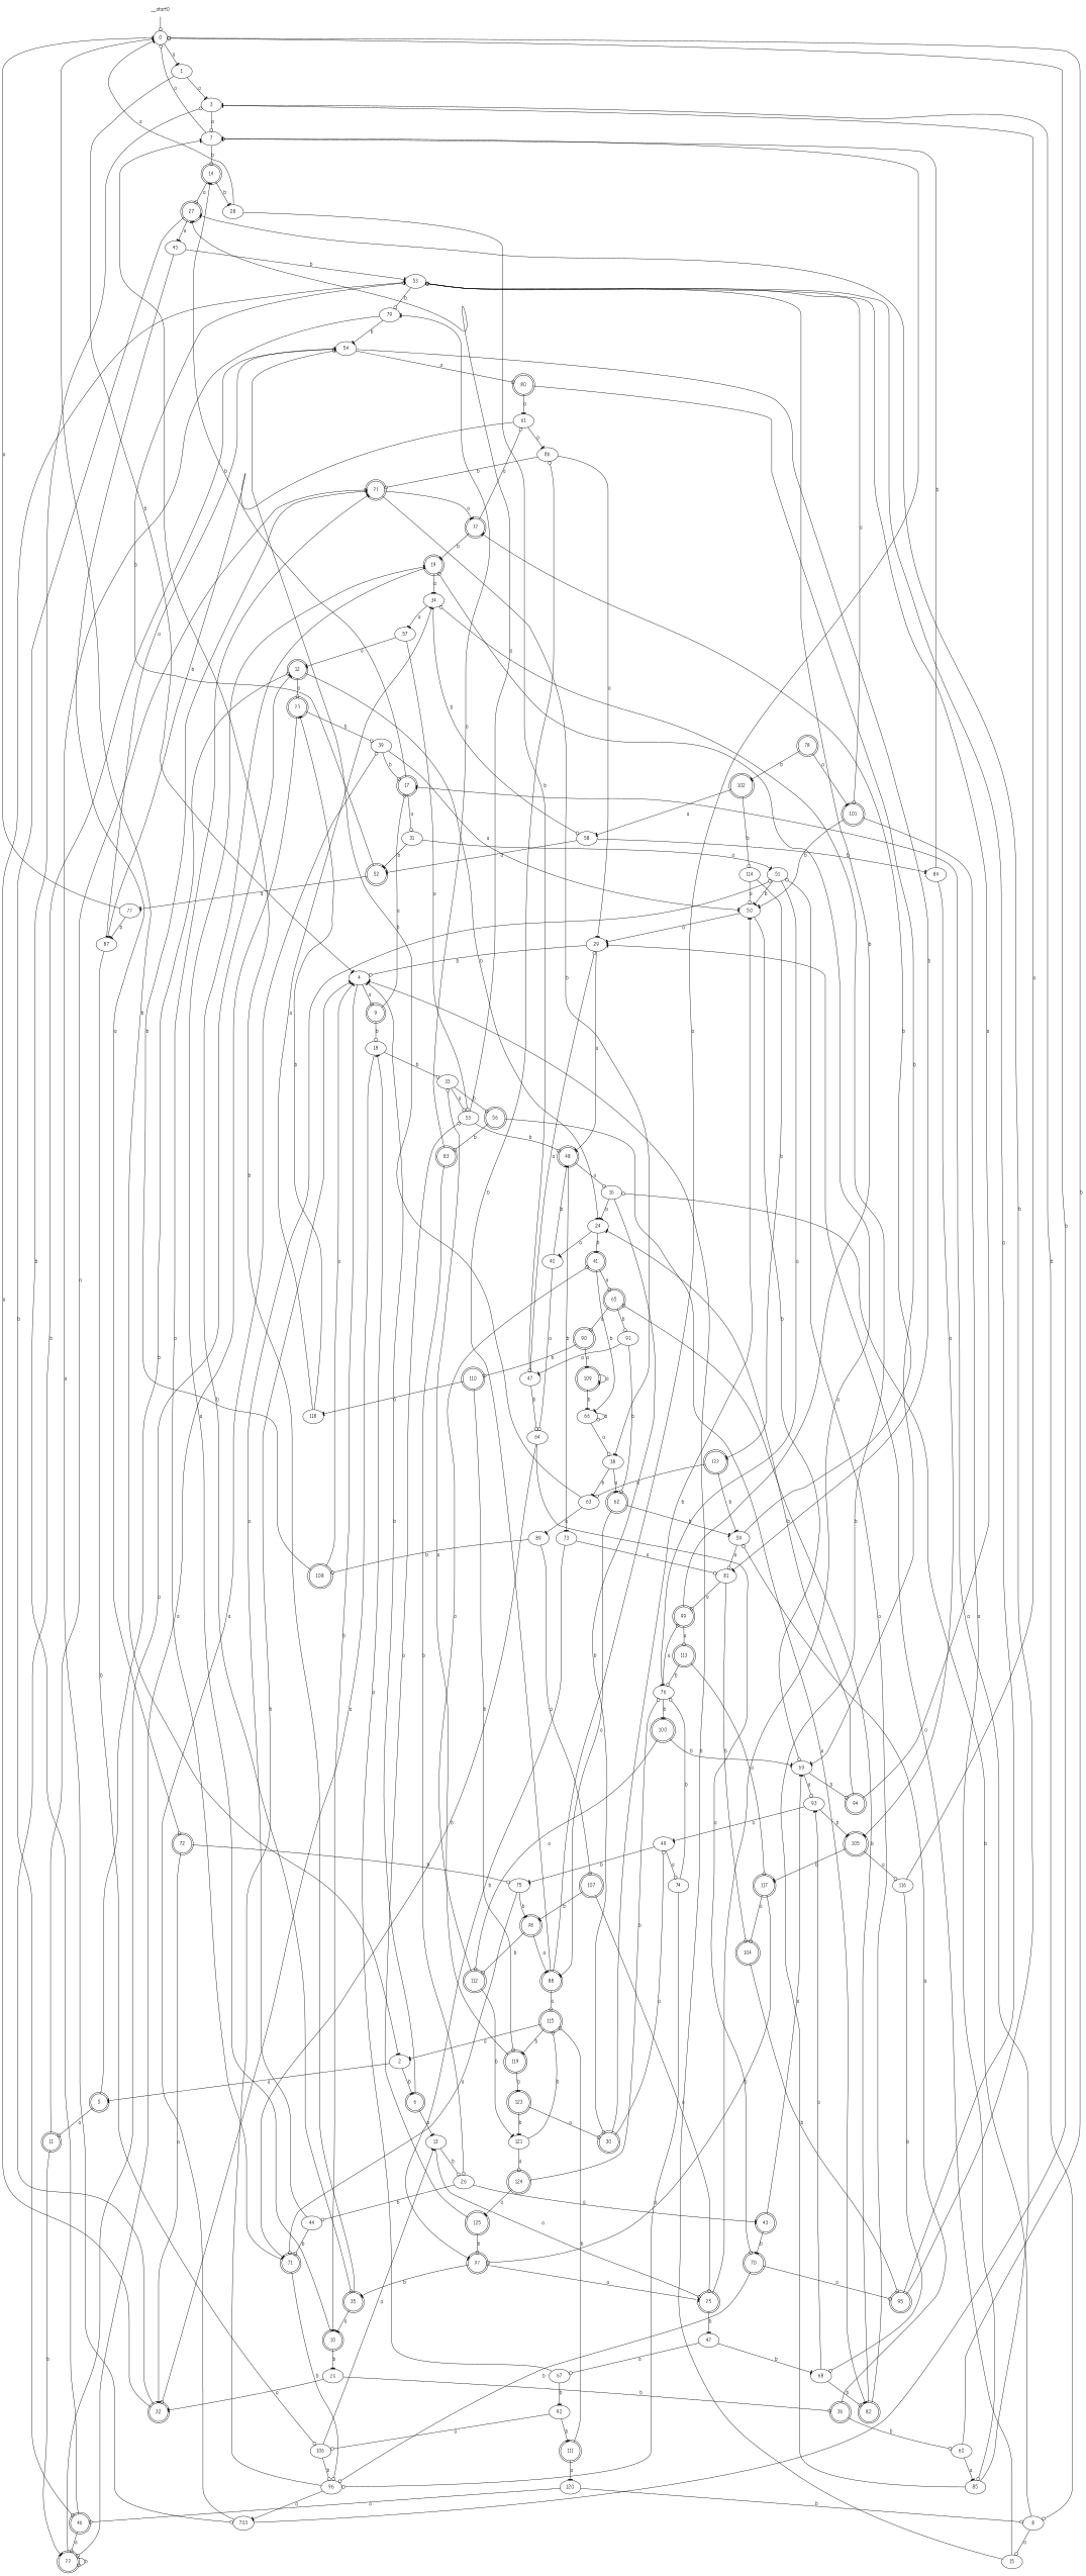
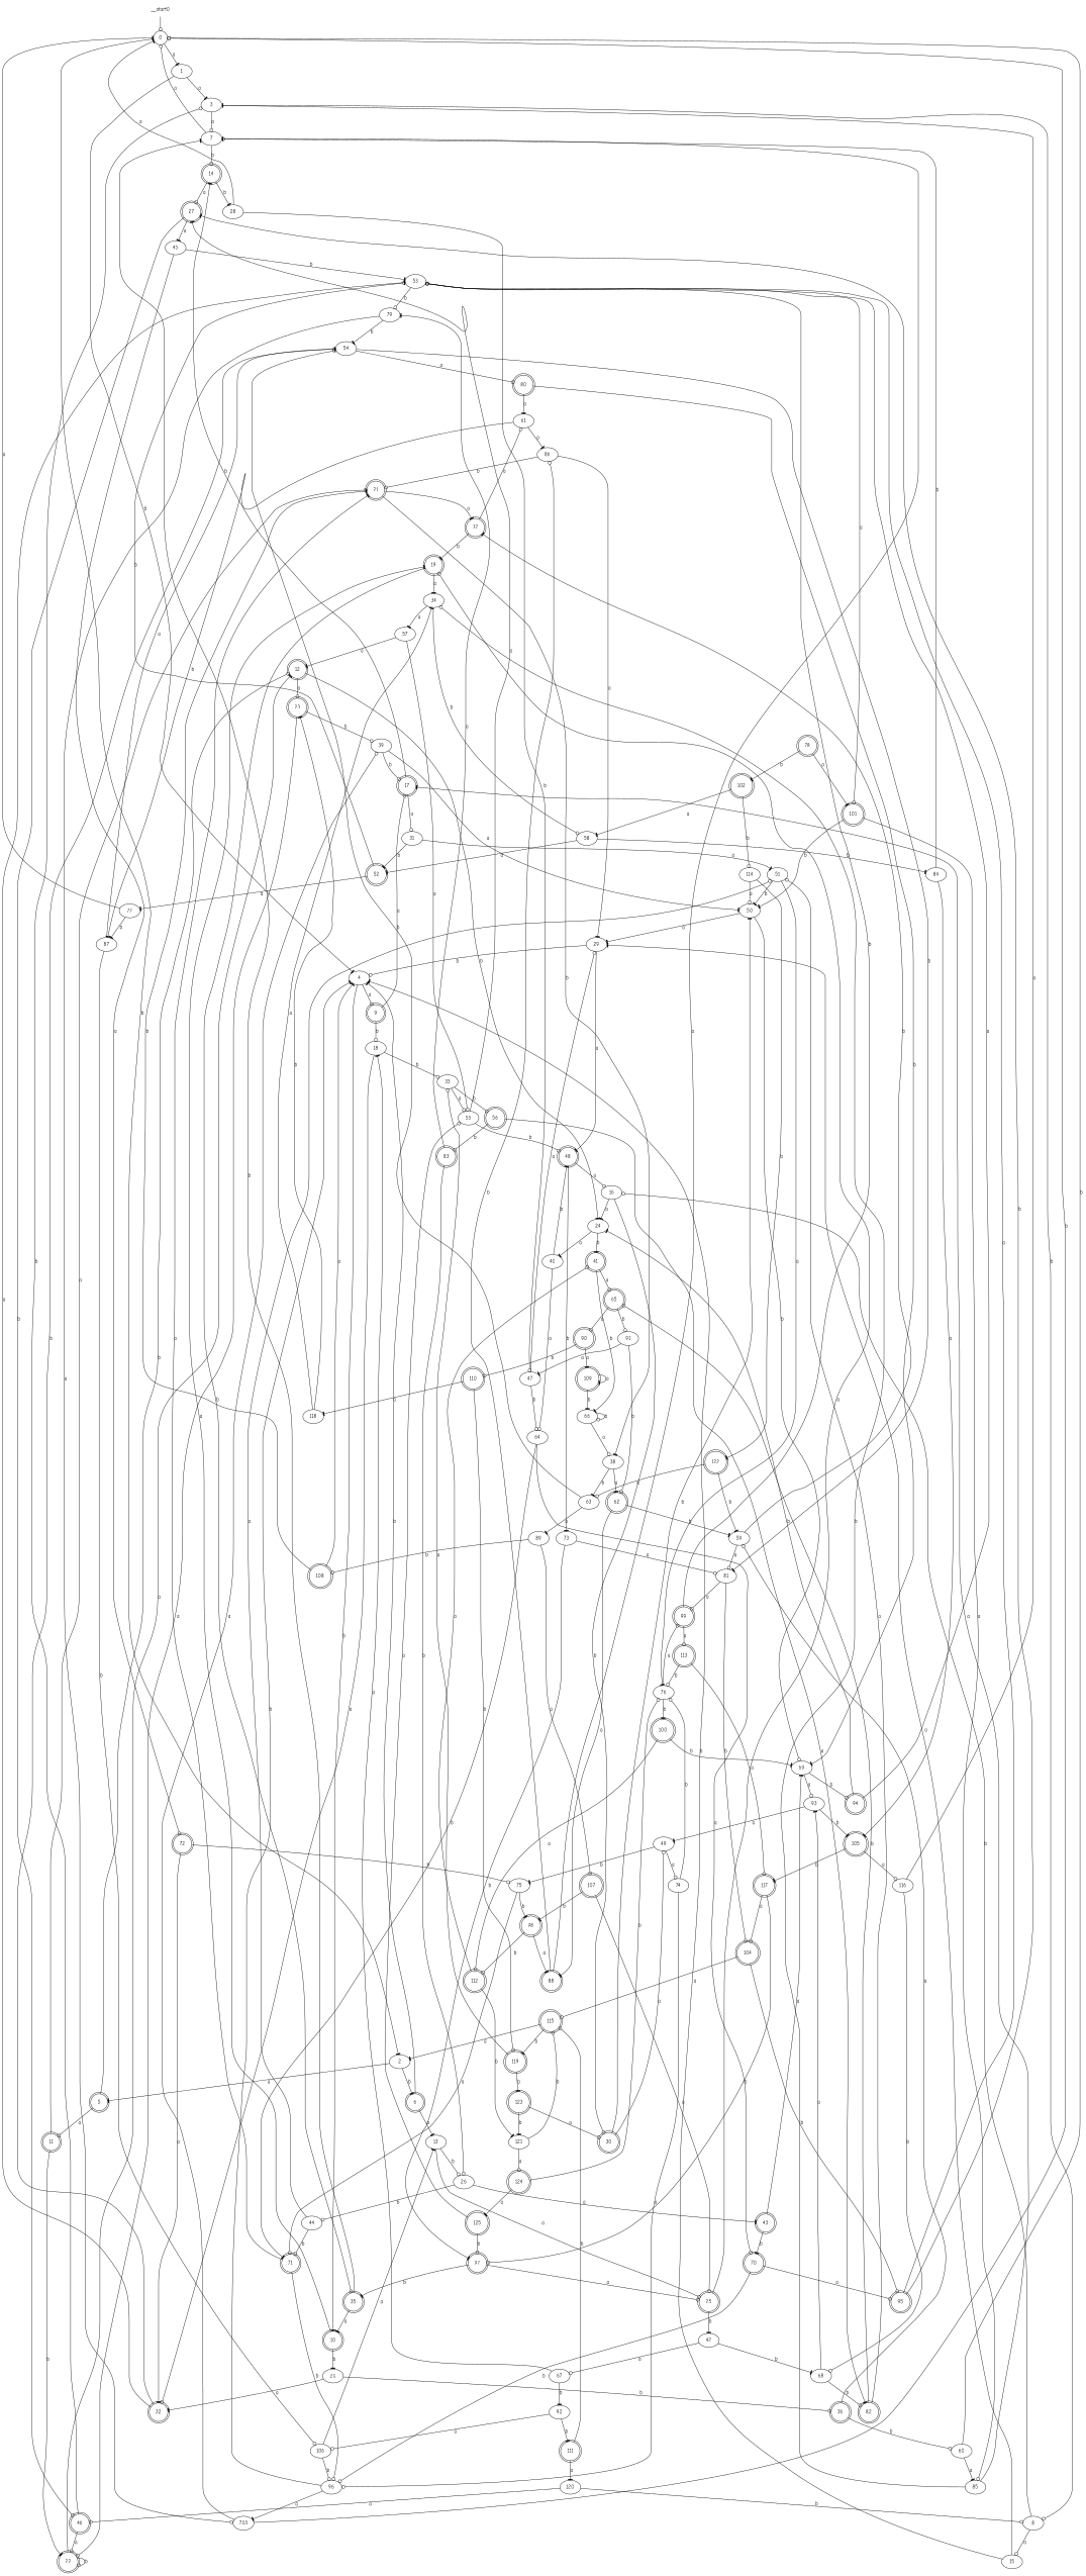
  digraph {
    fontname="Comic Neue"
    node [fontname="Comic Neue"]
    edge [arrowhead=odot fontname="Comic Neue"]
    __start0 [shape=none]
    0 [shape=circle]
    1
    2
    3
    4
    5 [shape=doublecircle]
    6 [shape=doublecircle]
    7
    8
    9 [shape=doublecircle]
    10 [shape=doublecircle]
    11 [shape=doublecircle]
    12 [shape=doublecircle]
    13
    14 [shape=doublecircle]
    15
    16
    17 [shape=doublecircle]
    18
    19 [shape=doublecircle]
    20
    21 [shape=doublecircle]
    22 [shape=doublecircle]
    23 [shape=doublecircle]
    24
    25 [shape=doublecircle]
    26
    27 [shape=doublecircle]
    28
    29
    30 [shape=doublecircle]
    31
    32 [shape=doublecircle]
    33
    34
    35 [shape=doublecircle]
    36 [shape=doublecircle]
    37 [shape=doublecircle]
    38
    39
    40
    41 [shape=doublecircle]
    42
    43 [shape=doublecircle]
    44
    45
    46 [shape=doublecircle]
    47
    48 [shape=doublecircle]
    49
    50
    51
    52 [shape=doublecircle]
    53
    54
    55
    56 [shape=doublecircle]
    57
    58
    59
    60
    61
    62 [shape=doublecircle]
    63
    64
    65 [shape=doublecircle]
    66
    67
    68
    69
    70 [shape=doublecircle]
    71 [shape=doublecircle]
    72 [shape=doublecircle]
    73
    74
    75
    76
    77
    79
    101 [shape=doublecircle]
    80 [shape=doublecircle]
    81
    82 [shape=doublecircle]
    83 [shape=doublecircle]
    84
    85
    86
    87
    88 [shape=doublecircle]
    89
    90 [shape=doublecircle]
    91
    92
    93
    94 [shape=doublecircle]
    95 [shape=doublecircle]
    96
    97 [shape=doublecircle]
    98 [shape=doublecircle]
    99 [shape=doublecircle]
    100 [shape=doublecircle]
    78 [shape=doublecircle]
    102 [shape=doublecircle]
    n105 [label=703]
    104 [shape=doublecircle]
    105 [shape=doublecircle]
    106
    107 [shape=doublecircle]
    108 [shape=doublecircle]
    109 [shape=doublecircle]
    110 [shape=doublecircle]
    111 [shape=doublecircle]
    112 [shape=doublecircle]
    113 [shape=doublecircle]
    114
    115 [shape=doublecircle]
    116
    117 [shape=doublecircle]
    118
    119 [shape=doublecircle]
    120
    121
    122 [shape=doublecircle]
    123 [shape=doublecircle]
    124 [shape=doublecircle]
    125 [shape=doublecircle]
    __start0 -> 0
    0 -> 1 [arrowhead=tee label=a]
    0 -> 2 [arrowhead=tee label=b]
    1 -> 3 [arrowhead=tee label=a]
    1 -> 4 [arrowhead=tee label=b]
    2 -> 5 [arrowhead=tee label=a]
    2 -> 6 [arrowhead=tee label=b]
    3 -> 7 [label=a]
    3 -> 8 [label=b]
    4 -> 9 [label=a]
    4 -> 10 [arrowhead=tee label=b]
    5 -> 11 [label=a]
    5 -> 12 [label=b]
    6 -> 4 [arrowhead=tee label=b]
    6 -> 13 [arrowhead=tee label=a]
    7 -> 0 [label=a]
    7 -> 14 [label=b]
    8 -> 15 [label=a]
    8 -> 16 [label=b]
    9 -> 17 [label=a]
    9 -> 18 [label=b]
    10 -> 19 [arrowhead=tee label=a]
    10 -> 20 [arrowhead=tee label=b]
    11 -> 21 [label=a]
    11 -> 22 [arrowhead=tee label=b]
    12 -> 23 [label=a]
    12 -> 24 [arrowhead=tee label=b]
    13 -> 25 [label=a]
    13 -> 26 [label=b]
    14 -> 27 [label=a]
    14 -> 28 [arrowhead=tee label=b]
    15 -> 4 [arrowhead=tee label=b]
    15 -> 29 [arrowhead=tee label=a]
    16 -> 24 [arrowhead=tee label=a]
    16 -> 30 [label=b]
    17 -> 14 [arrowhead=tee label=b]
    17 -> 31 [label=a]
    18 -> 32 [label=a]
    18 -> 33 [label=b]
    19 -> 34 [arrowhead=tee label=a]
    19 -> 35 [label=b]
    20 -> 32 [arrowhead=tee label=a]
    20 -> 36 [label=b]
    21 -> 37 [arrowhead=tee label=a]
    21 -> 38 [arrowhead=tee label=b]
    22 -> 12 [arrowhead=tee label=a]
    22 -> 22 [label=b]
    23 -> 22 [label=a]
    23 -> 39 [label=b]
    24 -> 40 [arrowhead=tee label=a]
    24 -> 41 [arrowhead=tee label=b]
    25 -> 19 [label=a]
    25 -> 42 [arrowhead=tee label=b]
    26 -> 43 [arrowhead=tee label=a]
    26 -> 44 [label=b]
    27 -> 45 [arrowhead=tee label=a]
    27 -> 46 [label=b]
    28 -> 0 [arrowhead=tee label=a]
    28 -> 47 [label=b]
    29 -> 4 [label=b]
    29 -> 48 [arrowhead=tee label=a]
    30 -> 49 [label=a]
    30 -> 50 [arrowhead=tee label=b]
    31 -> 51 [arrowhead=tee label=a]
    31 -> 52 [arrowhead=tee label=b]
    32 -> 53 [arrowhead=tee label=a]
    32 -> 54 [label=b]
    33 -> 55 [label=a]
    33 -> 56 [label=b]
    34 -> 57 [arrowhead=tee label=a]
    34 -> 58 [label=b]
    35 -> 7 [arrowhead=tee label=b]
    35 -> 10 [arrowhead=tee label=a]
    36 -> 59 [label=a]
    36 -> 60 [label=b]
    37 -> 19 [arrowhead=tee label=b]
    37 -> 61 [label=a]
    38 -> 62 [arrowhead=tee label=a]
    38 -> 63 [arrowhead=tee label=b]
    39 -> 17 [label=b]
    39 -> 50 [arrowhead=tee label=a]
    40 -> 48 [arrowhead=tee label=b]
    40 -> 64 [label=a]
    41 -> 65 [label=a]
    41 -> 66 [arrowhead=tee label=b]
    42 -> 67 [label=a]
    42 -> 68 [arrowhead=tee label=b]
    43 -> 69 [arrowhead=tee label=a]
    43 -> 70 [arrowhead=tee label=b]
    44 -> 51 [label=a]
    44 -> 71 [label=b]
    45 -> 53 [arrowhead=tee label=b]
    45 -> 72 [label=a]
    46 -> 3 [label=b]
    46 -> 22 [label=a]
    47 -> 29 [label=a]
    47 -> 64 [label=b]
    48 -> 16 [label=a]
    48 -> 73 [arrowhead=tee label=b]
    49 -> 74 [label=a]
    49 -> 75 [arrowhead=tee label=b]
    50 -> 29 [arrowhead=tee label=a]
    50 -> 69 [label=b]
    51 -> 50 [arrowhead=tee label=b]
    51 -> 76 [arrowhead=tee label=a]
    52 -> 53 [label=b]
    52 -> 77 [arrowhead=tee label=a]
    53 -> 79 [label=b]
    53 -> 101 [label=a]
    54 -> 80 [label=a]
    54 -> 81 [arrowhead=tee label=b]
    55 -> 27 [arrowhead=tee label=a]
    55 -> 48 [label=b]
    56 -> 82 [arrowhead=tee label=a]
    56 -> 83 [label=b]
    57 -> 12 [arrowhead=tee label=a]
    57 -> 55 [label=a]
    58 -> 52 [arrowhead=tee label=a]
    58 -> 84 [arrowhead=tee label=b]
    59 -> 37 [arrowhead=tee label=b]
    59 -> 81 [label=a]
    60 -> 0 [label=b]
    60 -> 85 [arrowhead=tee label=a]
    61 -> 86 [arrowhead=tee label=a]
    61 -> 87 [arrowhead=tee label=b]
    62 -> 59 [arrowhead=tee label=b]
    62 -> 88 [arrowhead=tee label=a]
    63 -> 54 [label=b]
    63 -> 89 [arrowhead=tee label=a]
    64 -> 70 [label=a]
    64 -> 71 [arrowhead=tee label=b]
    65 -> 90 [label=a]
    65 -> 91 [label=b]
    66 -> 38 [label=a]
    66 -> 66 [label=b]
    67 -> 18 [arrowhead=tee label=a]
    67 -> 92 [arrowhead=tee label=b]
    68 -> 82 [label=b]
    68 -> 93 [arrowhead=tee label=a]
    69 -> 93 [label=a]
    69 -> 94 [label=b]
    70 -> 95 [label=a]
    70 -> 96 [label=b]
    71 -> 21 [arrowhead=tee label=a]
    71 -> 96 [label=b]
    72 -> 32 [arrowhead=tee label=a]
    72 -> 75 [label=b]
    73 -> 81 [label=a]
    73 -> 97 [arrowhead=tee label=b]
    74 -> 76 [label=b]
    74 -> 96 [label=a]
    75 -> 71 [label=a]
    75 -> 98 [arrowhead=tee label=b]
    76 -> 99 [label=a]
    76 -> 100 [arrowhead=tee label=b]
    77 -> 0 [arrowhead=tee label=a]
    77 -> 87 [arrowhead=tee label=b]
    79 -> 54 [arrowhead=tee label=b]
    79 -> n105 [label=a]
    101 -> 50 [arrowhead=tee label=b]
    101 -> 85 [label=a]
    80 -> 61 [arrowhead=tee label=a]
    80 -> 69 [arrowhead=tee label=b]
    81 -> 99 [label=a]
    81 -> 104 [label=b]
    82 -> 51 [label=a]
    82 -> 65 [label=b]
    83 -> 26 [label=b]
    83 -> 79 [arrowhead=tee label=a]
    84 -> 7 [label=b]
    84 -> 105 [arrowhead=tee label=a]
    85 -> 17 [arrowhead=tee label=a]
    85 -> 34 [label=b]
    86 -> 21 [label=b]
    86 -> 29 [arrowhead=tee label=a]
    87 -> 54 [arrowhead=tee label=a]
    87 -> 106 [label=b]
    88 -> 7 [arrowhead=tee label=a]
    88 -> 86 [label=b]
    89 -> 107 [label=a]
    89 -> 108 [label=b]
    90 -> 109 [arrowhead=tee label=a]
    90 -> 110 [label=b]
    91 -> 47 [arrowhead=tee label=a]
    91 -> 62 [label=b]
    92 -> 106 [label=a]
    92 -> 111 [arrowhead=tee label=b]
    93 -> 49 [arrowhead=tee label=a]
    93 -> 105 [arrowhead=tee label=b]
    94 -> 24 [arrowhead=tee label=b]
    94 -> 53 [label=a]
    95 -> 27 [arrowhead=tee label=b]
    95 -> 53 [label=a]
    96 -> 4 [arrowhead=tee label=b]
    96 -> n105 [arrowhead=tee label=a]
-   97 -> 25 [arrowhead=tee label=a]
+   97 -> 25 [label=a]
    97 -> 35 [arrowhead=tee label=b]
    98 -> 88 [arrowhead=tee label=a]
    98 -> 112 [label=b]
    99 -> 53 [label=b]
    99 -> 113 [label=a]
    100 -> 69 [arrowhead=tee label=b]
    100 -> 112 [label=a]
    78 -> 101 [arrowhead=tee label=a]
    78 -> 102 [arrowhead=tee label=b]
    102 -> 58 [arrowhead=tee label=a]
    102 -> 114 [label=b]
    n105 -> 0 [label=b]
    n105 -> 39 [label=a]
    104 -> 95 [label=b]
-   88 -> 115 [label=a]
+   104 -> 115 [label=a]
    105 -> 116 [label=a]
    105 -> 117 [arrowhead=tee label=b]
    106 -> 13 [arrowhead=tee label=a]
    106 -> 96 [label=b]
    107 -> 25 [label=a]
    107 -> 98 [arrowhead=tee label=b]
    108 -> 4 [arrowhead=tee label=a]
    108 -> 21 [arrowhead=tee label=b]
    109 -> 66 [arrowhead=tee label=b]
    109 -> 109 [arrowhead=tee label=a]
    110 -> 118 [arrowhead=tee label=a]
    110 -> 119 [label=b]
    111 -> 115 [label=b]
    111 -> 120 [arrowhead=tee label=a]
    112 -> 41 [label=a]
    112 -> 121 [arrowhead=tee label=b]
    113 -> 76 [label=b]
    113 -> 117 [label=a]
    114 -> 50 [label=a]
    114 -> 122 [arrowhead=tee label=b]
    115 -> 2 [arrowhead=tee label=a]
    115 -> 119 [arrowhead=tee label=b]
    116 -> 3 [arrowhead=tee label=a]
    116 -> 68 [label=b]
    117 -> 97 [label=b]
    117 -> 104 [label=a]
    118 -> 23 [arrowhead=tee label=b]
    118 -> 34 [arrowhead=tee label=a]
    119 -> 33 [label=a]
    119 -> 123 [arrowhead=tee label=b]
    120 -> 8 [label=b]
    120 -> 46 [label=a]
    121 -> 115 [label=b]
    121 -> 124 [label=a]
    122 -> 59 [arrowhead=tee label=b]
    122 -> 63 [label=a]
    123 -> 30 [label=a]
    123 -> 121 [arrowhead=tee label=b]
    124 -> 76 [label=b]
    124 -> 125 [arrowhead=tee label=a]
    125 -> 55 [label=a]
    125 -> 97 [label=b]
  }
